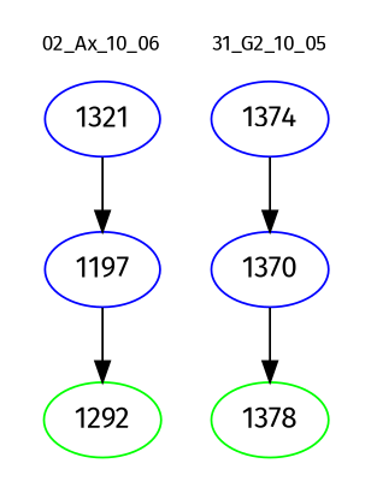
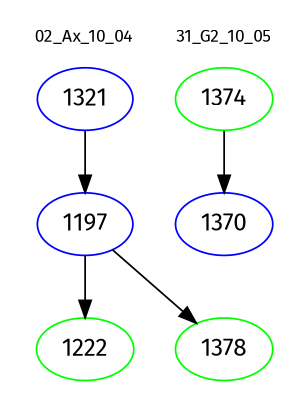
  digraph {
    fontname="Fira Sans"
    node [color=blue fontname="Fira Sans"]
    edge [color=black fontname="Fira Sans"]
    n1 [label=1321]
    n2 [label=1197]
-   n3 [color=green label=1292]
-   n4 [label=1374]
+   n3 [color=green label=1222]
+   n4 [color=green label=1374]
    n5 [label=1370]
    n6 [color=green label=1378]
    subgraph cluster_1 {
      color=white
      fontsize=10
-     label="02_Ax_10_06"
+     label="02_Ax_10_04"
      n1
      n2
      n3
    }
    subgraph cluster_2 {
      color=white
      fontsize=10
      label="31_G2_10_05"
      n4
      n5
      n6
    }
    n1 -> n2
    n2 -> n3
    n4 -> n5
-   n5 -> n6
+   n2 -> n6
  }
